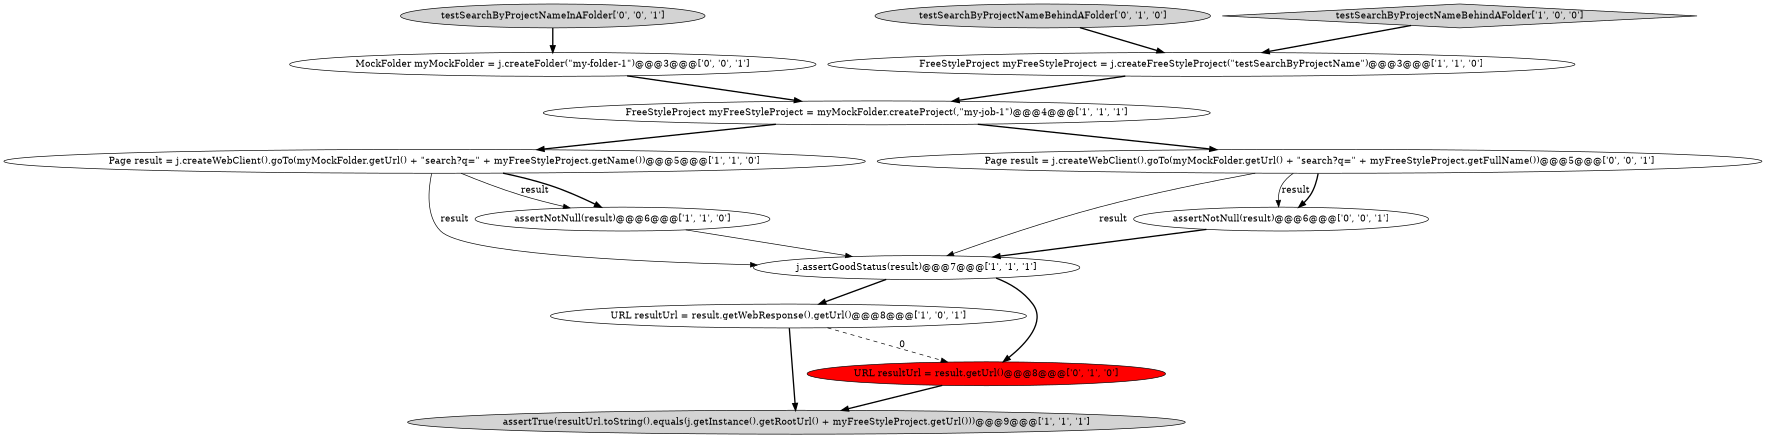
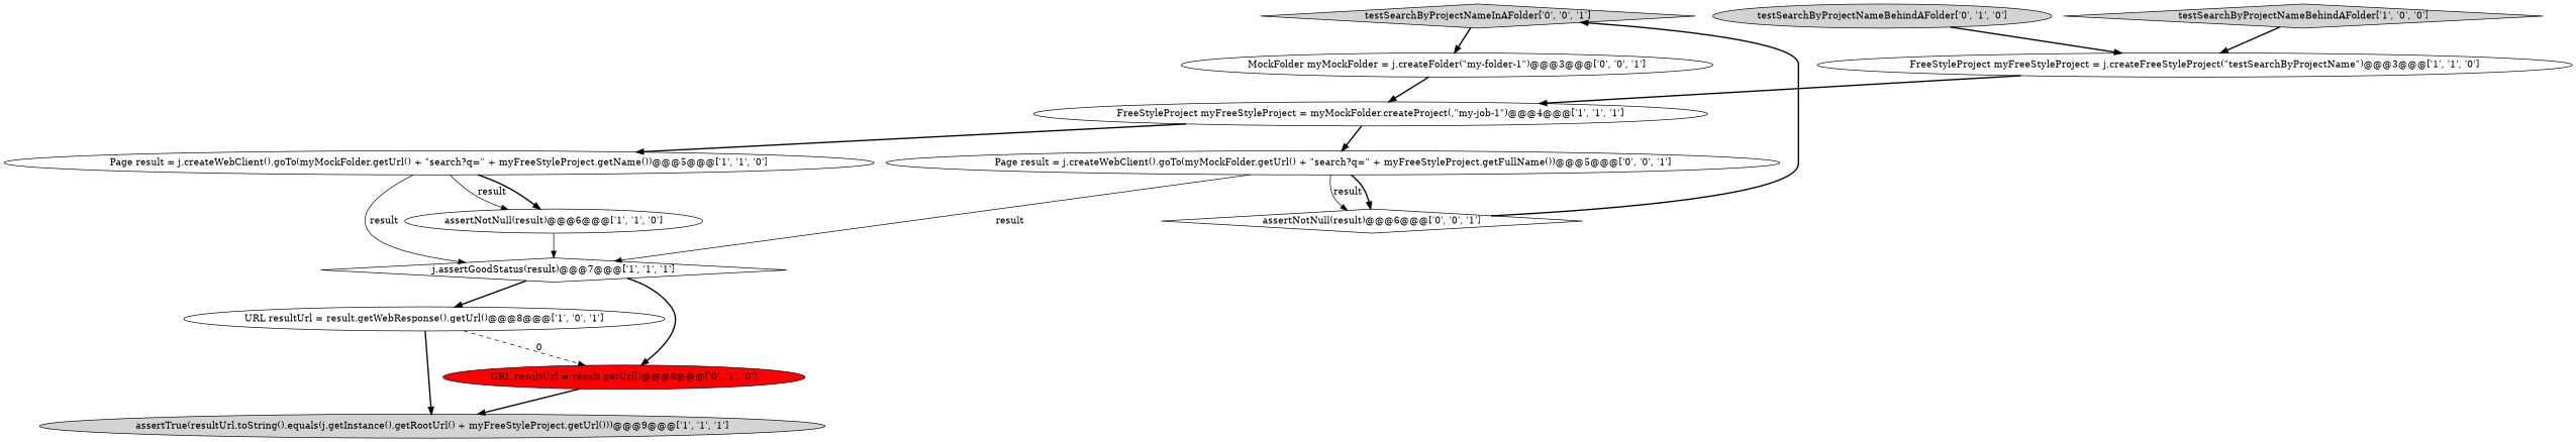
  digraph {
    node [fillcolor=white shape=ellipse style=filled]
    edge [style=bold]
-   n1 [fillcolor=lightgray label="testSearchByProjectNameInAFolder['0', '0', '1']"]
+   n1 [fillcolor=lightgray label="testSearchByProjectNameInAFolder['0', '0', '1']" shape=diamond]
    n2 [label="MockFolder myMockFolder = j.createFolder(\"my-folder-1\")@@@3@@@['0', '0', '1']"]
    n3 [label="FreeStyleProject myFreeStyleProject = myMockFolder.createProject(,\"my-job-1\")@@@4@@@['1', '1', '1']"]
    n4 [label="URL resultUrl = result.getWebResponse().getUrl()@@@8@@@['1', '0', '1']"]
    n5 [fillcolor=lightgray label="assertTrue(resultUrl.toString().equals(j.getInstance().getRootUrl() + myFreeStyleProject.getUrl()))@@@9@@@['1', '1', '1']"]
    n6 [fillcolor=red label="URL resultUrl = result.getUrl()@@@8@@@['0', '1', '0']"]
    n7 [fillcolor=lightgray label="testSearchByProjectNameBehindAFolder['0', '1', '0']"]
    n8 [label="FreeStyleProject myFreeStyleProject = j.createFreeStyleProject(\"testSearchByProjectName\")@@@3@@@['1', '1', '0']"]
    n9 [fillcolor=lightgray label="testSearchByProjectNameBehindAFolder['1', '0', '0']" shape=diamond]
-   n10 [label="j.assertGoodStatus(result)@@@7@@@['1', '1', '1']"]
+   n10 [label="j.assertGoodStatus(result)@@@7@@@['1', '1', '1']" shape=diamond]
    n11 [label="Page result = j.createWebClient().goTo(myMockFolder.getUrl() + \"search?q=\" + myFreeStyleProject.getName())@@@5@@@['1', '1', '0']"]
    n12 [label="Page result = j.createWebClient().goTo(myMockFolder.getUrl() + \"search?q=\" + myFreeStyleProject.getFullName())@@@5@@@['0', '0', '1']"]
    n13 [label="assertNotNull(result)@@@6@@@['1', '1', '0']"]
-   n14 [label="assertNotNull(result)@@@6@@@['0', '0', '1']"]
+   n14 [label="assertNotNull(result)@@@6@@@['0', '0', '1']" shape=diamond]
    n1 -> n2
    n2 -> n3
    n3 -> n11
    n3 -> n12
    n4 -> n5
    n4 -> n6 [label=0 style=dashed]
    n6 -> n5
    n7 -> n8
    n8 -> n3
    n9 -> n8
    n10 -> n4
    n10 -> n6
    n11 -> n10 [label=result style=solid]
    n11 -> n13 [label=result style=solid]
    n11 -> n13
    n12 -> n10 [label=result style=solid]
    n12 -> n14 [label=result style=solid]
    n12 -> n14
    n13 -> n10 [style=solid]
-   n14 -> n10
+   n14 -> n1
  }
